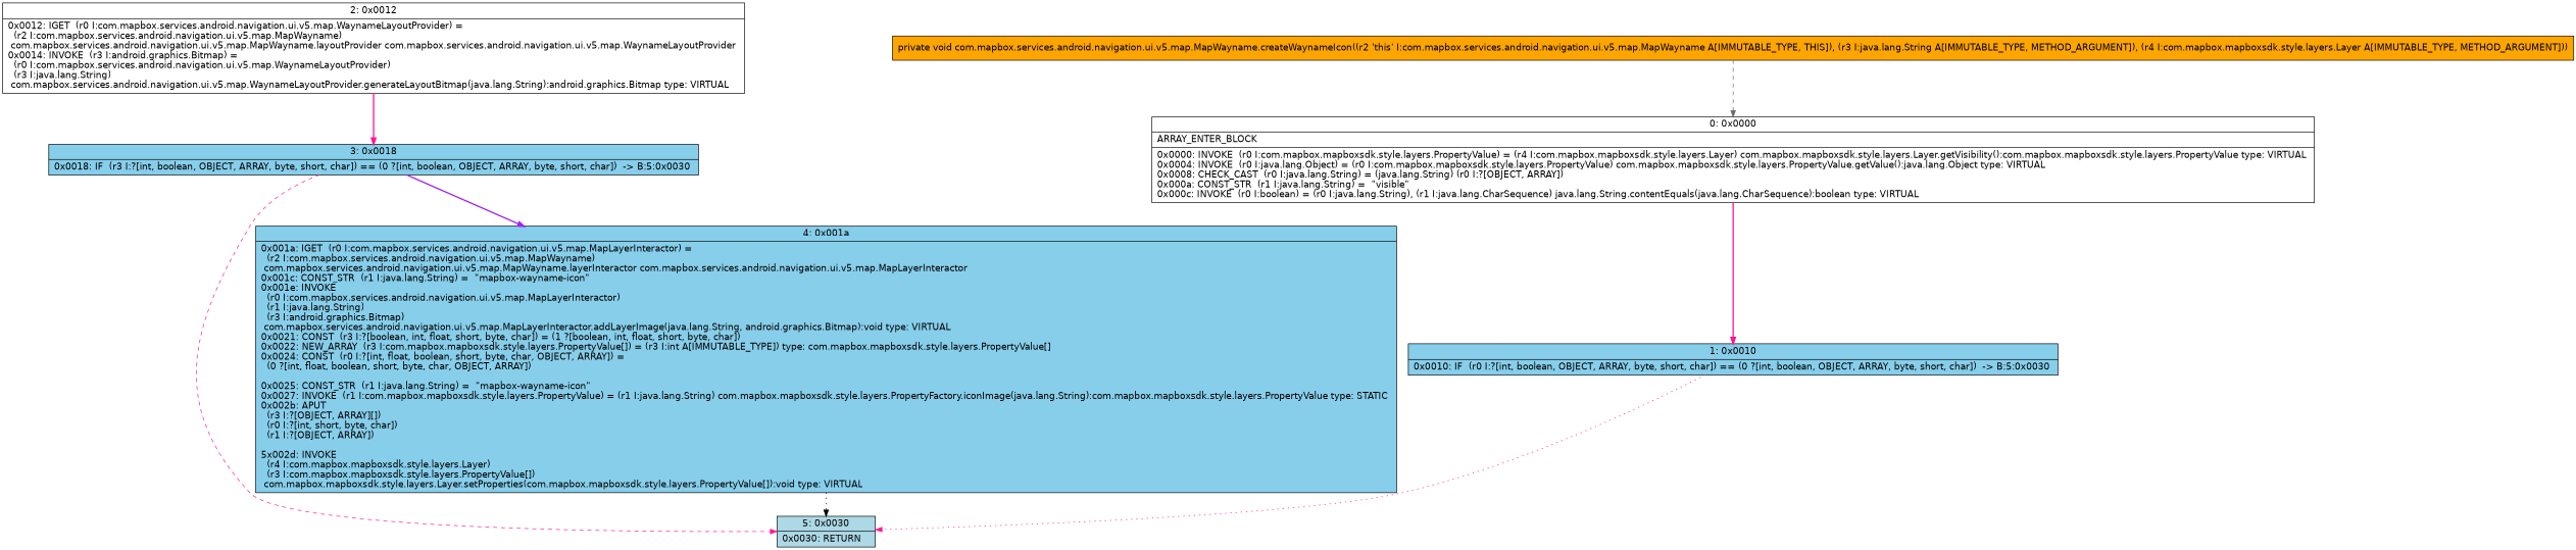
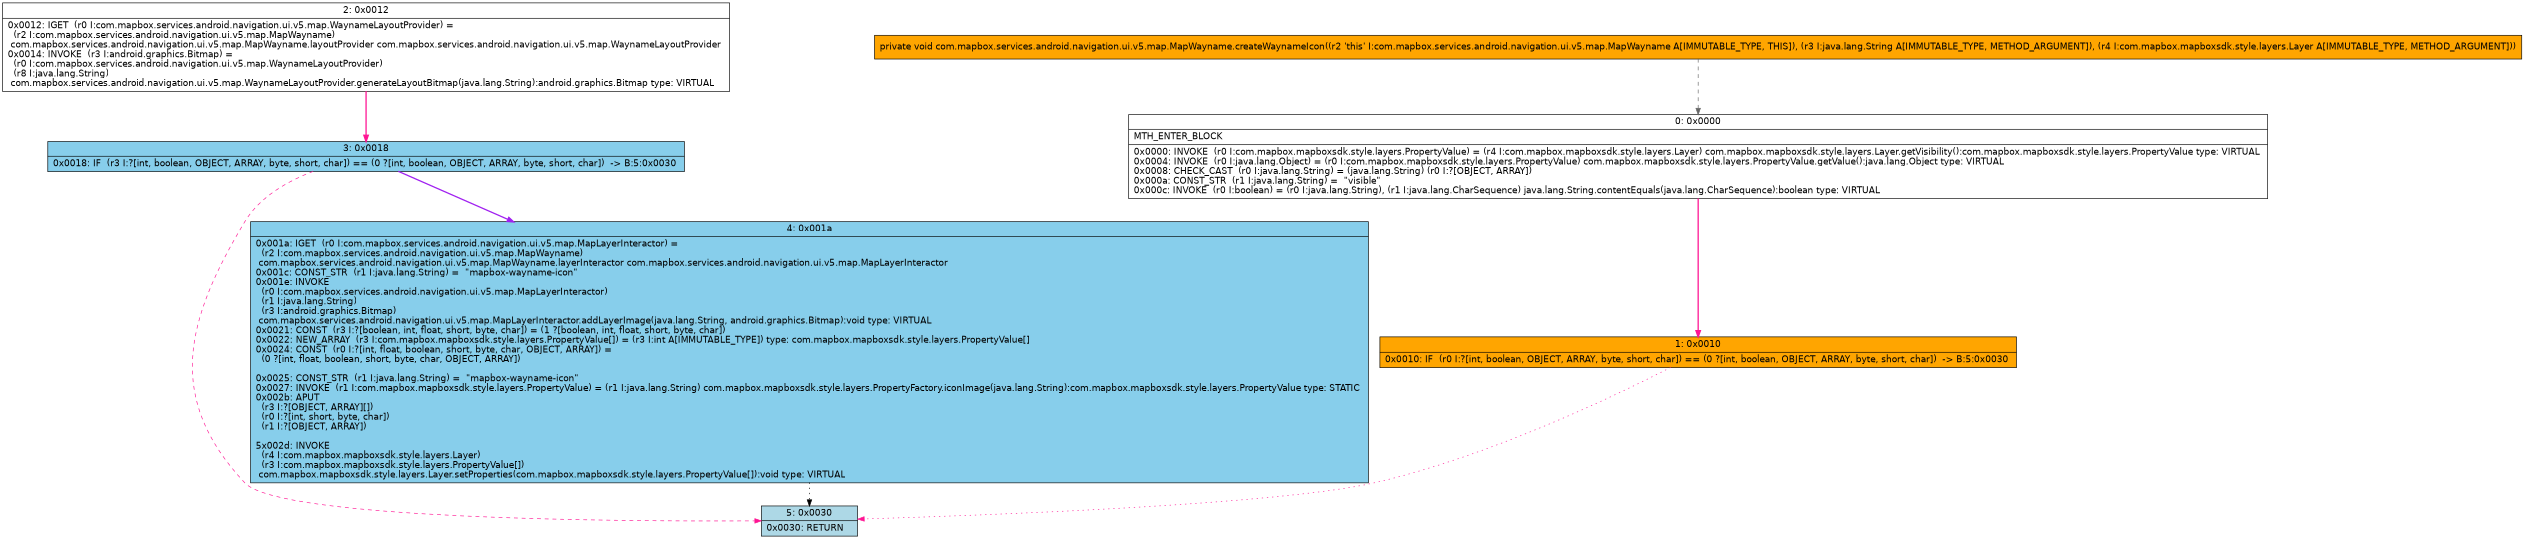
  digraph {
    fontname="DejaVu Sans"
    node [fillcolor=white fontname="DejaVu Sans" shape=record style=filled]
    edge [color=deeppink fontname="DejaVu Sans" style=bold]
-   n1 [label="{0\:\ 0x0000|ARRAY_ENTER_BLOCK\l|0x0000: INVOKE  (r0 I:com.mapbox.mapboxsdk.style.layers.PropertyValue) = (r4 I:com.mapbox.mapboxsdk.style.layers.Layer) com.mapbox.mapboxsdk.style.layers.Layer.getVisibility():com.mapbox.mapboxsdk.style.layers.PropertyValue type: VIRTUAL \l0x0004: INVOKE  (r0 I:java.lang.Object) = (r0 I:com.mapbox.mapboxsdk.style.layers.PropertyValue) com.mapbox.mapboxsdk.style.layers.PropertyValue.getValue():java.lang.Object type: VIRTUAL \l0x0008: CHECK_CAST  (r0 I:java.lang.String) = (java.lang.String) (r0 I:?[OBJECT, ARRAY]) \l0x000a: CONST_STR  (r1 I:java.lang.String) =  \"visible\" \l0x000c: INVOKE  (r0 I:boolean) = (r0 I:java.lang.String), (r1 I:java.lang.CharSequence) java.lang.String.contentEquals(java.lang.CharSequence):boolean type: VIRTUAL \l}"]
-   n2 [fillcolor=skyblue label="{1\:\ 0x0010|0x0010: IF  (r0 I:?[int, boolean, OBJECT, ARRAY, byte, short, char]) == (0 ?[int, boolean, OBJECT, ARRAY, byte, short, char])  \-\> B:5:0x0030 \l}"]
+   n1 [label="{0\:\ 0x0000|MTH_ENTER_BLOCK\l|0x0000: INVOKE  (r0 I:com.mapbox.mapboxsdk.style.layers.PropertyValue) = (r4 I:com.mapbox.mapboxsdk.style.layers.Layer) com.mapbox.mapboxsdk.style.layers.Layer.getVisibility():com.mapbox.mapboxsdk.style.layers.PropertyValue type: VIRTUAL \l0x0004: INVOKE  (r0 I:java.lang.Object) = (r0 I:com.mapbox.mapboxsdk.style.layers.PropertyValue) com.mapbox.mapboxsdk.style.layers.PropertyValue.getValue():java.lang.Object type: VIRTUAL \l0x0008: CHECK_CAST  (r0 I:java.lang.String) = (java.lang.String) (r0 I:?[OBJECT, ARRAY]) \l0x000a: CONST_STR  (r1 I:java.lang.String) =  \"visible\" \l0x000c: INVOKE  (r0 I:boolean) = (r0 I:java.lang.String), (r1 I:java.lang.CharSequence) java.lang.String.contentEquals(java.lang.CharSequence):boolean type: VIRTUAL \l}"]
+   n2 [fillcolor=orange label="{1\:\ 0x0010|0x0010: IF  (r0 I:?[int, boolean, OBJECT, ARRAY, byte, short, char]) == (0 ?[int, boolean, OBJECT, ARRAY, byte, short, char])  \-\> B:5:0x0030 \l}"]
    n3 [fillcolor=lightblue label="{5\:\ 0x0030|0x0030: RETURN   \l}"]
-   n4 [label="{2\:\ 0x0012|0x0012: IGET  (r0 I:com.mapbox.services.android.navigation.ui.v5.map.WaynameLayoutProvider) = \l  (r2 I:com.mapbox.services.android.navigation.ui.v5.map.MapWayname)\l com.mapbox.services.android.navigation.ui.v5.map.MapWayname.layoutProvider com.mapbox.services.android.navigation.ui.v5.map.WaynameLayoutProvider \l0x0014: INVOKE  (r3 I:android.graphics.Bitmap) = \l  (r0 I:com.mapbox.services.android.navigation.ui.v5.map.WaynameLayoutProvider)\l  (r3 I:java.lang.String)\l com.mapbox.services.android.navigation.ui.v5.map.WaynameLayoutProvider.generateLayoutBitmap(java.lang.String):android.graphics.Bitmap type: VIRTUAL \l}"]
+   n4 [label="{2\:\ 0x0012|0x0012: IGET  (r0 I:com.mapbox.services.android.navigation.ui.v5.map.WaynameLayoutProvider) = \l  (r2 I:com.mapbox.services.android.navigation.ui.v5.map.MapWayname)\l com.mapbox.services.android.navigation.ui.v5.map.MapWayname.layoutProvider com.mapbox.services.android.navigation.ui.v5.map.WaynameLayoutProvider \l0x0014: INVOKE  (r3 I:android.graphics.Bitmap) = \l  (r0 I:com.mapbox.services.android.navigation.ui.v5.map.WaynameLayoutProvider)\l  (r8 I:java.lang.String)\l com.mapbox.services.android.navigation.ui.v5.map.WaynameLayoutProvider.generateLayoutBitmap(java.lang.String):android.graphics.Bitmap type: VIRTUAL \l}"]
    n5 [fillcolor=skyblue label="{3\:\ 0x0018|0x0018: IF  (r3 I:?[int, boolean, OBJECT, ARRAY, byte, short, char]) == (0 ?[int, boolean, OBJECT, ARRAY, byte, short, char])  \-\> B:5:0x0030 \l}"]
    n6 [fillcolor=skyblue label="{4\:\ 0x001a|0x001a: IGET  (r0 I:com.mapbox.services.android.navigation.ui.v5.map.MapLayerInteractor) = \l  (r2 I:com.mapbox.services.android.navigation.ui.v5.map.MapWayname)\l com.mapbox.services.android.navigation.ui.v5.map.MapWayname.layerInteractor com.mapbox.services.android.navigation.ui.v5.map.MapLayerInteractor \l0x001c: CONST_STR  (r1 I:java.lang.String) =  \"mapbox\-wayname\-icon\" \l0x001e: INVOKE  \l  (r0 I:com.mapbox.services.android.navigation.ui.v5.map.MapLayerInteractor)\l  (r1 I:java.lang.String)\l  (r3 I:android.graphics.Bitmap)\l com.mapbox.services.android.navigation.ui.v5.map.MapLayerInteractor.addLayerImage(java.lang.String, android.graphics.Bitmap):void type: VIRTUAL \l0x0021: CONST  (r3 I:?[boolean, int, float, short, byte, char]) = (1 ?[boolean, int, float, short, byte, char]) \l0x0022: NEW_ARRAY  (r3 I:com.mapbox.mapboxsdk.style.layers.PropertyValue[]) = (r3 I:int A[IMMUTABLE_TYPE]) type: com.mapbox.mapboxsdk.style.layers.PropertyValue[] \l0x0024: CONST  (r0 I:?[int, float, boolean, short, byte, char, OBJECT, ARRAY]) = \l  (0 ?[int, float, boolean, short, byte, char, OBJECT, ARRAY])\l \l0x0025: CONST_STR  (r1 I:java.lang.String) =  \"mapbox\-wayname\-icon\" \l0x0027: INVOKE  (r1 I:com.mapbox.mapboxsdk.style.layers.PropertyValue) = (r1 I:java.lang.String) com.mapbox.mapboxsdk.style.layers.PropertyFactory.iconImage(java.lang.String):com.mapbox.mapboxsdk.style.layers.PropertyValue type: STATIC \l0x002b: APUT  \l  (r3 I:?[OBJECT, ARRAY][])\l  (r0 I:?[int, short, byte, char])\l  (r1 I:?[OBJECT, ARRAY])\l \l5x002d: INVOKE  \l  (r4 I:com.mapbox.mapboxsdk.style.layers.Layer)\l  (r3 I:com.mapbox.mapboxsdk.style.layers.PropertyValue[])\l com.mapbox.mapboxsdk.style.layers.Layer.setProperties(com.mapbox.mapboxsdk.style.layers.PropertyValue[]):void type: VIRTUAL \l}"]
    n7 [fillcolor=orange label="{private void com.mapbox.services.android.navigation.ui.v5.map.MapWayname.createWaynameIcon((r2 'this' I:com.mapbox.services.android.navigation.ui.v5.map.MapWayname A[IMMUTABLE_TYPE, THIS]), (r3 I:java.lang.String A[IMMUTABLE_TYPE, METHOD_ARGUMENT]), (r4 I:com.mapbox.mapboxsdk.style.layers.Layer A[IMMUTABLE_TYPE, METHOD_ARGUMENT])) }"]
    n1 -> n2
    n2 -> n3 [style=dotted]
    n4 -> n5
    n5 -> n3 [style=dashed]
    n5 -> n6 [color=purple]
    n6 -> n3 [color=black style=dotted]
    n7 -> n1 [color=gray40 style=dashed]
  }
